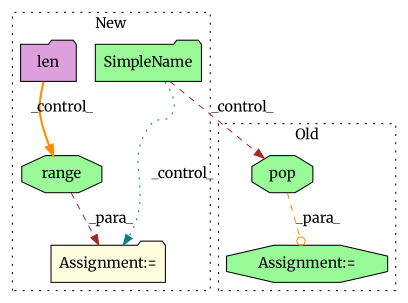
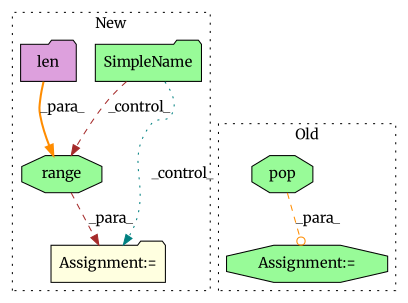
  digraph {
    fontname=Merriweather
    node [a=32 fillcolor=palegreen fontname=Merriweather shape=octagon style=filled]
    edge [arrowhead=normal color=darkorange fontname=Merriweather style=dashed]
    n1 [l=5 label=pop s=670]
    n2 [a=7 l=1 label="Assignment:=" s=661]
    n3 [l="6,1" label=range s="1880,1898"]
    n4 [a=7 fillcolor=lightyellow l=23 label="Assignment:=" s=2153 shape=folder]
    n5 [fillcolor=plum l="4,1" label=len s="1886,1897" shape=folder]
    n6 [a=42 label=SimpleName shape=folder]
    subgraph cluster_1 {
      label=Old
      style=dotted
      n1
      n2
    }
    subgraph cluster_2 {
      label=New
      style=dotted
      n3
      n4
      n5
      n6
    }
    n1 -> n2 [arrowhead=odot label=_para_]
    n3 -> n4 [color=brown label=_para_]
-   n5 -> n3 [label=_control_ style=bold]
-   n6 -> n1 [color=brown label=_control_]
+   n5 -> n3 [label=_para_ style=bold]
+   n6 -> n3 [color=brown label=_control_]
    n6 -> n4 [color=teal label=_control_ style=dotted]
  }
